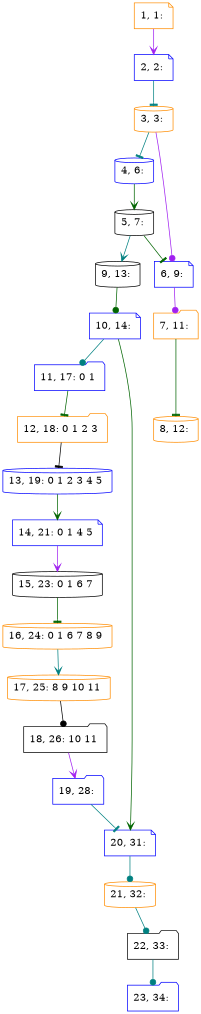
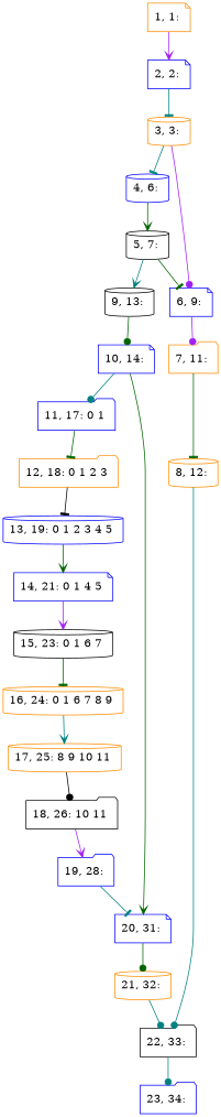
  digraph {
    node [color=blue shape=cylinder]
    edge [arrowhead=dot color=teal]
    n1 [color=darkorange label="1, 1: " shape=note]
    n2 [label="2, 2: " shape=note]
    n3 [color=darkorange label="3, 3: "]
    n4 [label="4, 6: "]
    n5 [label="6, 9: " shape=note]
    n6 [color=black label="5, 7: "]
    n7 [color=darkorange label="7, 11: " shape=folder]
    n8 [color=black label="9, 13: "]
    n9 [label="10, 14: " shape=note]
    n10 [color=darkorange label="8, 12: "]
    n11 [color=black label="22, 33: " shape=folder]
    n12 [label="23, 34: " shape=folder]
    n13 [label="11, 17: 0 1 " shape=folder]
    n14 [label="20, 31: " shape=note]
    n15 [color=darkorange label="12, 18: 0 1 2 3 " shape=folder]
    n16 [color=darkorange label="21, 32: "]
    n17 [label="13, 19: 0 1 2 3 4 5 "]
    n18 [label="14, 21: 0 1 4 5 " shape=note]
    n19 [color=black label="15, 23: 0 1 6 7 "]
    n20 [color=darkorange label="16, 24: 0 1 6 7 8 9 "]
    n21 [color=darkorange label="17, 25: 8 9 10 11 "]
    n22 [color=black label="18, 26: 10 11 " shape=folder]
    n23 [label="19, 28: " shape=folder]
    n1 -> n2 [arrowhead=vee color=purple]
    n2 -> n3 [arrowhead=tee]
    n3 -> n4 [arrowhead=tee]
    n3 -> n5 [color=purple]
    n4 -> n6 [arrowhead=vee color=darkgreen]
    n5 -> n7 [color=purple]
    n6 -> n5 [arrowhead=tee color=darkgreen]
    n6 -> n8 [arrowhead=vee]
    n7 -> n10 [arrowhead=tee color=darkgreen]
    n8 -> n9 [color=darkgreen]
    n9 -> n13
    n9 -> n14 [arrowhead=vee color=darkgreen]
+   n10 -> n11
    n11 -> n12
    n13 -> n15 [arrowhead=tee color=darkgreen]
-   n14 -> n16
+   n14 -> n16 [color=darkgreen]
    n15 -> n17 [arrowhead=tee color=black]
    n16 -> n11
    n17 -> n18 [arrowhead=vee color=darkgreen]
    n18 -> n19 [arrowhead=vee color=purple]
    n19 -> n20 [arrowhead=tee color=darkgreen]
    n20 -> n21 [arrowhead=vee]
    n21 -> n22 [color=black]
    n22 -> n23 [arrowhead=vee color=purple]
    n23 -> n14 [arrowhead=tee]
  }
